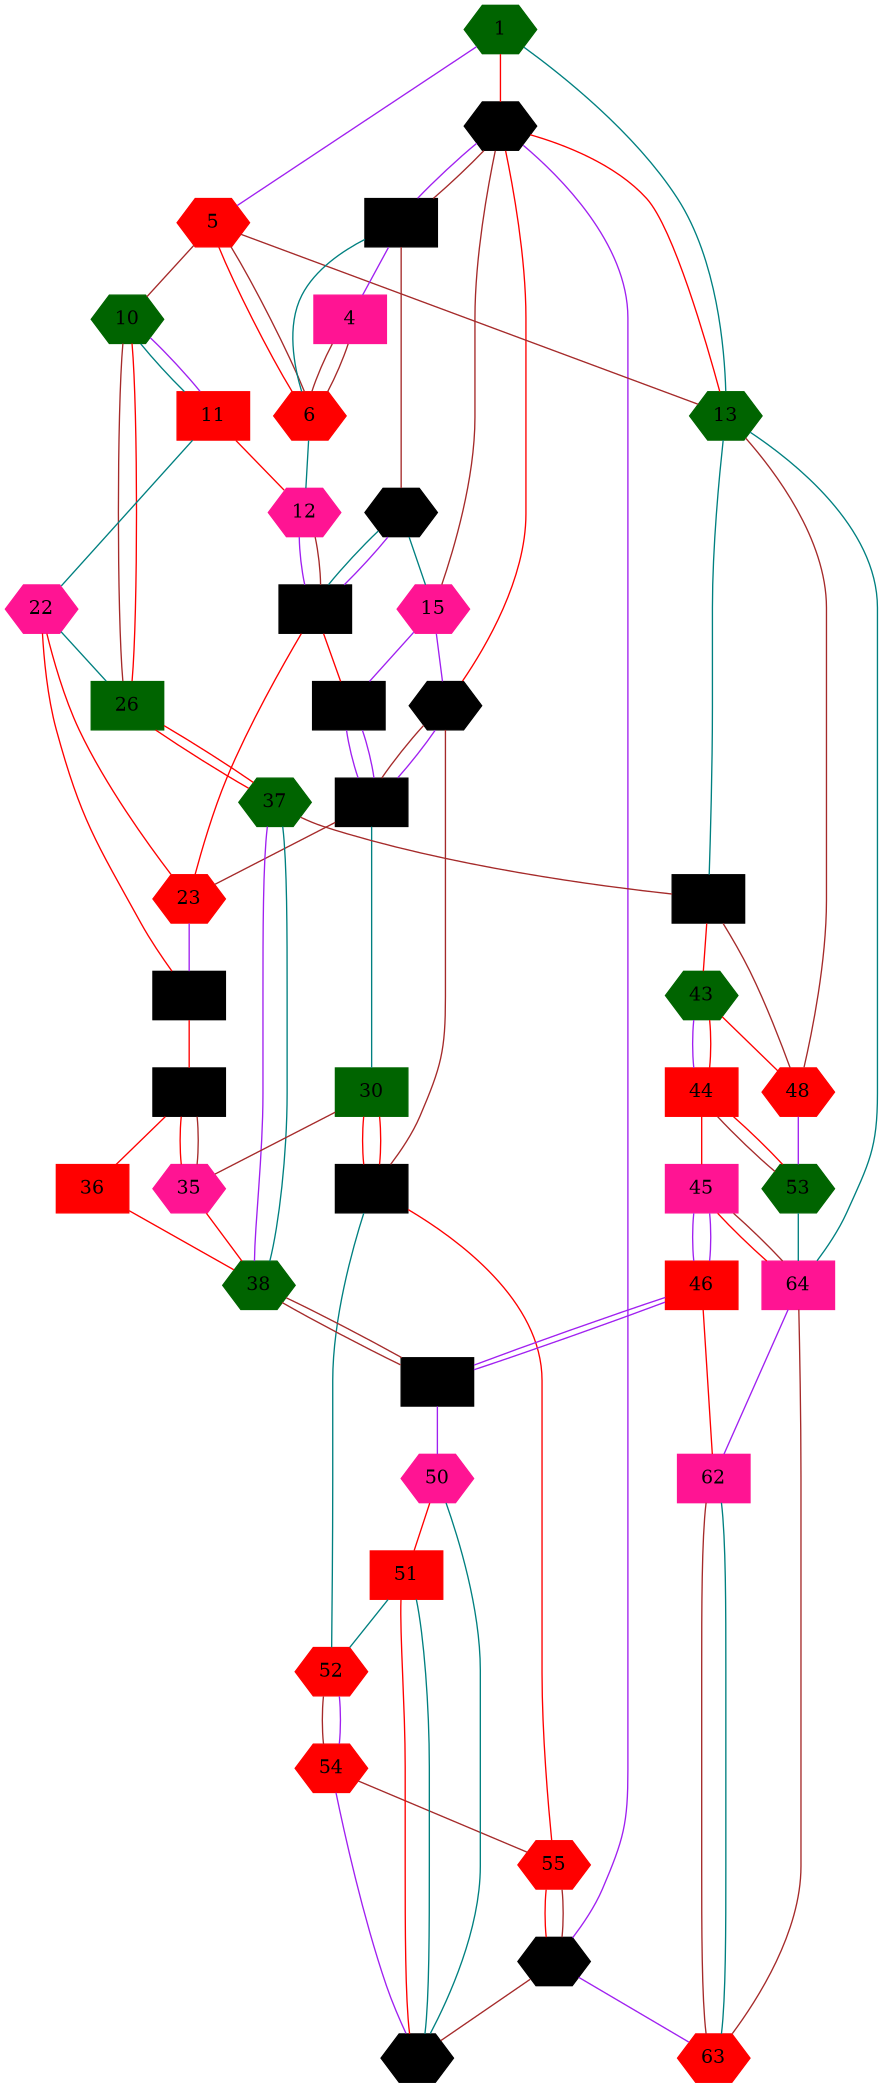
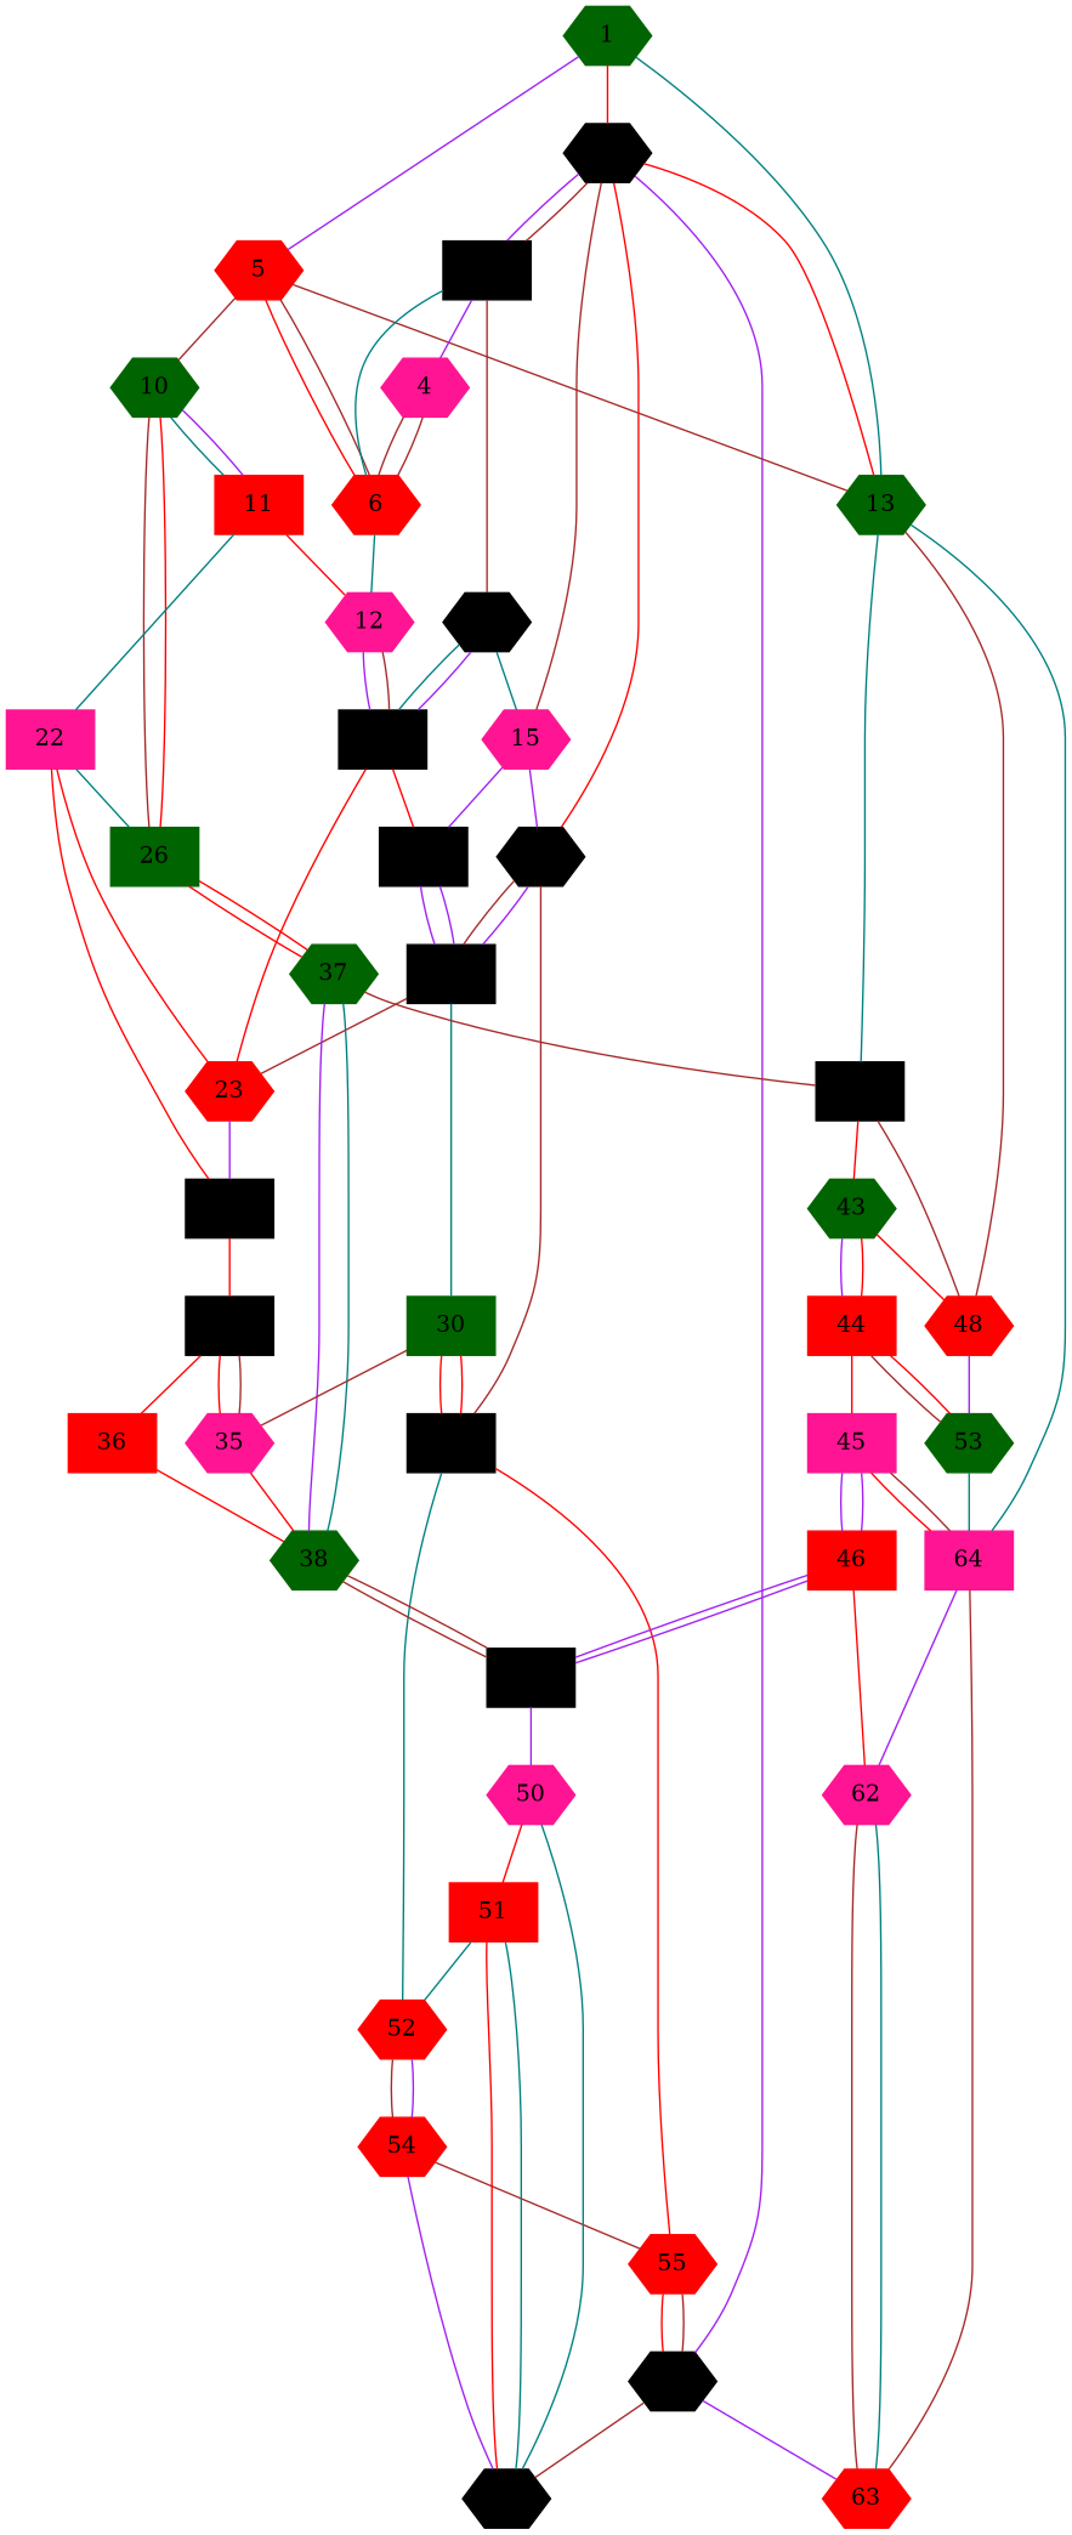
  graph {
    node [color=black shape=hexagon style=filled]
    edge [color=red]
    1 [color=darkgreen]
    2 [super="+42"]
    5 [color=red super="+9"]
    13 [color=darkgreen super="+58"]
    3 [shape=box super="+8"]
    15 [color=deeppink super="+16"]
    20 [super="+33"]
    56 [super="+57"]
    6 [color=red super="+7"]
    10 [color=darkgreen]
    40 [shape=box super="+41"]
    48 [color=red super="+49"]
    64 [color=deeppink shape=box super="+65"]
-   4 [color=deeppink shape=box]
+   4 [color=deeppink]
    14
    19 [shape=box]
    21 [shape=box super="+25"]
    31 [shape=box super="+32"]
    59 [super="+60"]
    63 [color=red]
    12 [color=deeppink]
    17 [shape=box super="+18"]
    11 [color=red shape=box]
    26 [color=darkgreen shape=box]
-   22 [color=deeppink super="+27"]
+   22 [color=deeppink shape=box super="+27"]
    37 [color=darkgreen]
    23 [color=red super="+24"]
    28 [shape=box super="+29"]
    43 [color=darkgreen]
    53 [color=darkgreen]
-   62 [color=deeppink shape=box]
+   62 [color=deeppink]
    30 [color=darkgreen shape=box]
    52 [color=red]
    55 [color=red]
    35 [color=deeppink]
    34 [shape=box]
    38 [color=darkgreen super="+39"]
    36 [color=red shape=box]
    54 [color=red]
    47 [shape=box]
    50 [color=deeppink super="+61"]
    44 [color=red shape=box]
    45 [color=deeppink shape=box]
    46 [color=red shape=box]
    51 [color=red shape=box]
    1 -- 2
    1 -- 5 [color=purple]
    1 -- 13 [color=teal]
    2 -- 13
    2 -- 3 [color=purple]
    2 -- 3 [color=brown]
    2 -- 15 [color=brown]
    2 -- 20
    2 -- 56 [color=purple]
    5 -- 13 [color=brown]
    5 -- 6
    5 -- 6 [color=brown]
    5 -- 10 [color=brown]
    13 -- 40 [color=teal]
    13 -- 48 [color=brown]
    13 -- 64 [color=teal]
    3 -- 6 [color=teal]
    3 -- 4 [color=purple]
    3 -- 14 [color=brown]
    15 -- 20 [color=purple]
    15 -- 19 [color=purple]
    20 -- 21 [color=brown]
    20 -- 21 [color=purple]
    20 -- 31 [color=brown]
    56 -- 59 [color=brown]
    56 -- 63 [color=purple]
    6 -- 12 [color=teal]
    10 -- 11 [color=teal]
    10 -- 11 [color=purple]
    10 -- 26 [color=brown]
    10 -- 26
    40 -- 48 [color=brown]
    40 -- 43
    48 -- 53 [color=purple]
    64 -- 62 [color=purple]
    4 -- 6 [color=brown]
    4 -- 6 [color=brown]
    14 -- 15 [color=teal]
    14 -- 17 [color=teal]
    14 -- 17 [color=purple]
    19 -- 21 [color=purple]
    19 -- 21 [color=purple]
    21 -- 23 [color=brown]
    21 -- 30 [color=teal]
    31 -- 52 [color=teal]
    31 -- 55
    63 -- 64 [color=brown]
    12 -- 17 [color=purple]
    12 -- 17 [color=brown]
    17 -- 19
    17 -- 23
    11 -- 12
    11 -- 22 [color=teal]
    26 -- 37
    26 -- 37
    22 -- 26 [color=teal]
    22 -- 23
    22 -- 28
    37 -- 40 [color=brown]
    37 -- 38 [color=purple]
    37 -- 38 [color=teal]
    23 -- 28 [color=purple]
    28 -- 34
    43 -- 48
    43 -- 44 [color=purple]
    43 -- 44
    53 -- 64 [color=teal]
    62 -- 63 [color=brown]
    62 -- 63 [color=teal]
    30 -- 31
    30 -- 31
    30 -- 35 [color=brown]
    52 -- 54 [color=brown]
    52 -- 54 [color=purple]
    55 -- 56
    55 -- 56 [color=brown]
    35 -- 38
    34 -- 35
    34 -- 35 [color=brown]
    34 -- 36
    38 -- 47 [color=brown]
    38 -- 47 [color=brown]
    36 -- 38
    54 -- 59 [color=purple]
    54 -- 55 [color=brown]
    47 -- 50 [color=purple]
    50 -- 59 [color=teal]
    50 -- 51
    44 -- 53 [color=brown]
    44 -- 53
    44 -- 45
    45 -- 64
    45 -- 64 [color=brown]
    45 -- 46 [color=purple]
    45 -- 46 [color=purple]
    46 -- 62
    46 -- 47 [color=purple]
    46 -- 47 [color=purple]
    51 -- 59
    51 -- 59 [color=teal]
    51 -- 52 [color=teal]
  }
